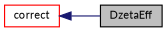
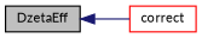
  digraph {
    rankdir=LR
    fontname=Lato
    node [fontname=Lato fontsize=10 shape=record]
    n1 [color=black fillcolor=grey75 fontcolor=black height=0.2 label=DzetaEff style=filled width=0.4]
    n2 [color=red height=0.2 label=correct width=0.4]
-   n2 -> n1 [color=midnightblue dir=back fontname=Lato fontsize=10 labelfontname=FreeSans labelfontsize=10 style=solid]
+   n1 -> n2 [color=midnightblue dir=back fontname=Lato fontsize=10 labelfontname=FreeSans labelfontsize=10 style=solid]
  }
